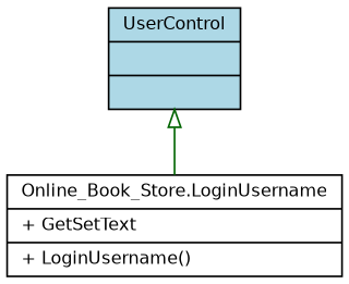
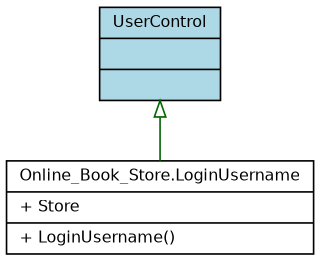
  digraph {
    node [color=black fontname=Helvetica fontsize=10 shape=record style=filled]
-   n1 [fillcolor=white fontcolor=black height=0.2 label="{Online_Book_Store.LoginUsername\n|+ GetSetText\l|+ LoginUsername()\l}" width=0.4]
+   n1 [fillcolor=white fontcolor=black height=0.2 label="{Online_Book_Store.LoginUsername\n|+ Store\l|+ LoginUsername()\l}" width=0.4]
    n2 [fillcolor=lightblue height=0.2 label="{UserControl\n||}" width=0.4]
    n2 -> n1 [arrowtail=onormal color=darkgreen dir=back fontname=Helvetica fontsize=10 labelfontname=Helvetica labelfontsize=10 style=solid]
  }
